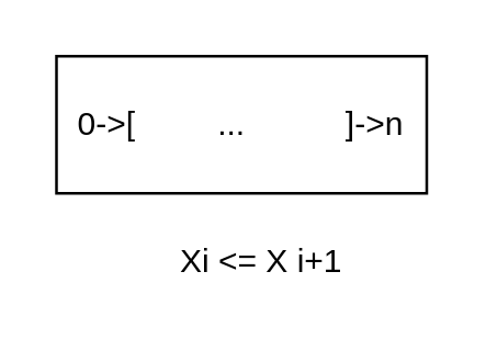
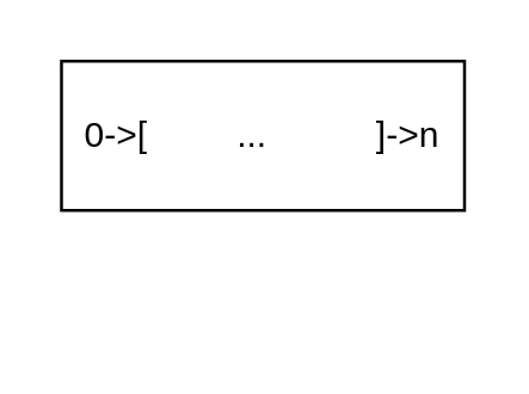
  <mxCell id="0" />
  <mxCell id="1" parent="0" />
- <mxCell id="2" value="Xi &amp;lt;= X i+1" style="text;html=1;strokeColor=none;fillColor=none;align=center;verticalAlign=middle;whiteSpace=wrap;rounded=0;" vertex="1" parent="1"><mxGeometry x="50" y="80" width="90" height="30" as="geometry" /></mxCell>
  <mxCell id="3" value="0-&amp;gt;[&amp;nbsp; &amp;nbsp; &amp;nbsp; &amp;nbsp; &amp;nbsp;...&amp;nbsp; &amp;nbsp; &amp;nbsp; &amp;nbsp; &amp;nbsp; &amp;nbsp;]-&amp;gt;n" style="rounded=0;whiteSpace=wrap;html=1;" vertex="1" parent="1"><mxGeometry x="20" y="20" width="135" height="50" as="geometry" /></mxCell>
